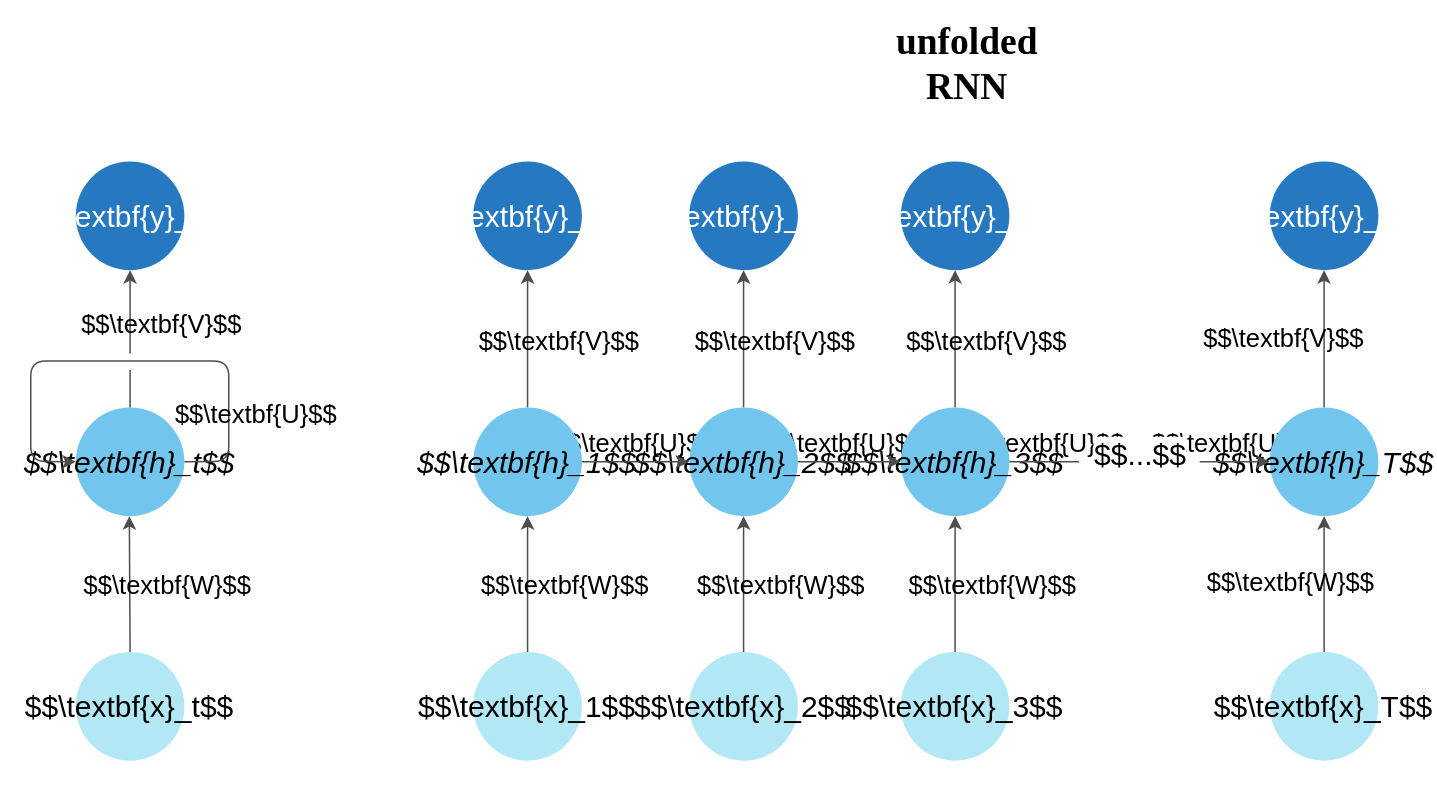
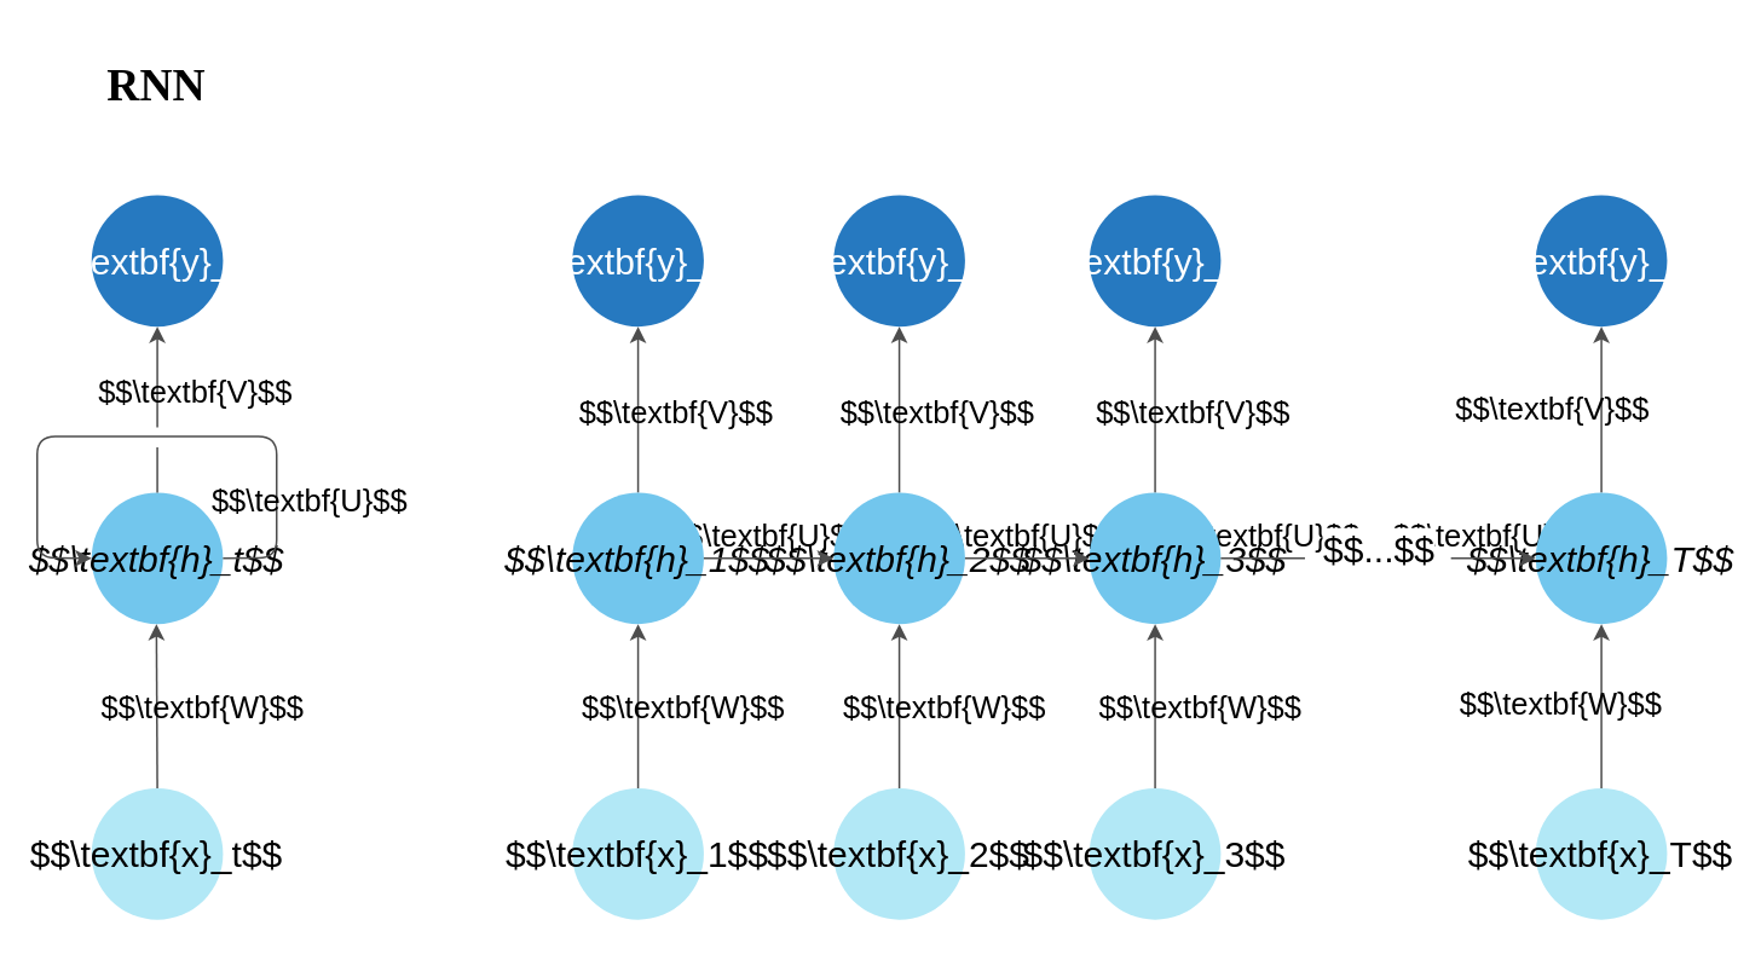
  <mxCell id="0" />
  <mxCell id="1" parent="0" />
  <mxCell id="2" value="$$\textbf{U}$$" style="text;html=1;align=center;verticalAlign=middle;resizable=0;points=[];autosize=1;strokeColor=none;fillColor=none;fontSize=17;" parent="1" vertex="1"><mxGeometry x="498" y="280" width="126" height="32" as="geometry" /></mxCell>
  <mxCell id="3" value="$$\textbf{U}$$" style="text;html=1;align=center;verticalAlign=middle;resizable=0;points=[];autosize=1;strokeColor=none;fillColor=none;fontSize=17;" parent="1" vertex="1"><mxGeometry x="758" y="280" width="126" height="32" as="geometry" /></mxCell>
  <mxCell id="4" value="$$\textbf{U}$$" style="text;html=1;align=center;verticalAlign=middle;resizable=0;points=[];autosize=1;strokeColor=none;fillColor=none;fontSize=17;" parent="1" vertex="1"><mxGeometry x="632" y="280" width="126" height="32" as="geometry" /></mxCell>
  <mxCell id="5" value="$$\textbf{U}$$" style="text;html=1;align=center;verticalAlign=middle;resizable=0;points=[];autosize=1;strokeColor=none;fillColor=none;fontSize=17;" parent="1" vertex="1"><mxGeometry x="359" y="280" width="126" height="32" as="geometry" /></mxCell>
- <mxCell id="7" value="unfolded RNN" style="text;strokeColor=none;align=center;fillColor=none;html=1;verticalAlign=middle;whiteSpace=wrap;rounded=0;fontFamily=Source Sans Pro;fontSize=25;fontColor=default;labelBackgroundColor=default;fontStyle=1" parent="1" vertex="1"><mxGeometry x="593.889" y="20" width="100.659" height="43.532" as="geometry" /></mxCell>
+ <mxCell id="6" value="RNN" style="text;strokeColor=none;align=center;fillColor=none;html=1;verticalAlign=middle;whiteSpace=wrap;rounded=0;fontFamily=Source Sans Pro;fontSize=25;fontColor=default;labelBackgroundColor=default;fontStyle=1" parent="1" vertex="1"><mxGeometry x="32.4" y="24" width="107.636" height="43.532" as="geometry" /></mxCell>
  <mxCell id="8" style="edgeStyle=orthogonalEdgeStyle;rounded=0;orthogonalLoop=1;jettySize=auto;html=1;exitX=0.5;exitY=0;exitDx=0;exitDy=0;entryX=0.5;entryY=1;entryDx=0;entryDy=0;strokeColor=#4D4D4D;" parent="1" source="9" target="24" edge="1"><mxGeometry relative="1" as="geometry" /></mxCell>
  <mxCell id="9" value="$$\textbf{x}_1$$" style="ellipse;whiteSpace=wrap;html=1;aspect=fixed;fontSize=20;labelBackgroundColor=none;fillColor=#B2E8F6;strokeColor=none;fontColor=#000000;" parent="1" vertex="1"><mxGeometry x="315" y="434" width="72.441" height="72.44" as="geometry" /></mxCell>
  <mxCell id="10" style="edgeStyle=orthogonalEdgeStyle;rounded=0;orthogonalLoop=1;jettySize=auto;html=1;exitX=0.5;exitY=0;exitDx=0;exitDy=0;strokeColor=#4D4D4D;" parent="1" source="11" target="26" edge="1"><mxGeometry relative="1" as="geometry" /></mxCell>
  <mxCell id="11" value="$$\textbf{x}_2$$" style="ellipse;whiteSpace=wrap;html=1;aspect=fixed;fontSize=20;labelBackgroundColor=none;fillColor=#B2E8F6;strokeColor=none;fontColor=#000000;" parent="1" vertex="1"><mxGeometry x="459" y="433.997" width="72.441" height="72.44" as="geometry" /></mxCell>
  <mxCell id="12" style="edgeStyle=orthogonalEdgeStyle;rounded=0;orthogonalLoop=1;jettySize=auto;html=1;exitX=0.5;exitY=0;exitDx=0;exitDy=0;strokeColor=#4D4D4D;" parent="1" source="13" target="28" edge="1"><mxGeometry relative="1" as="geometry" /></mxCell>
  <mxCell id="13" value="$$\textbf{x}_3$$" style="ellipse;whiteSpace=wrap;html=1;aspect=fixed;fontSize=20;labelBackgroundColor=none;fillColor=#B2E8F6;strokeColor=none;fontColor=#000000;" parent="1" vertex="1"><mxGeometry x="600" y="433.995" width="72.441" height="72.44" as="geometry" /></mxCell>
  <mxCell id="14" value="$$\textbf{x}_t$$" style="ellipse;whiteSpace=wrap;html=1;aspect=fixed;fontSize=20;labelBackgroundColor=none;fillColor=#B2E8F6;strokeColor=none;fontColor=#000000;" parent="1" vertex="1"><mxGeometry x="50" y="433.992" width="72.441" height="72.44" as="geometry" /></mxCell>
  <mxCell id="15" style="edgeStyle=orthogonalEdgeStyle;rounded=0;orthogonalLoop=1;jettySize=auto;html=1;exitX=0.5;exitY=0;exitDx=0;exitDy=0;entryX=0.5;entryY=1;entryDx=0;entryDy=0;strokeColor=#4D4D4D;" parent="1" source="16" target="30" edge="1"><mxGeometry relative="1" as="geometry" /></mxCell>
  <mxCell id="16" value="$$\textbf{x}_T$$" style="ellipse;whiteSpace=wrap;html=1;aspect=fixed;fontSize=20;labelBackgroundColor=none;fillColor=#B2E8F6;strokeColor=none;fontColor=#000000;" parent="1" vertex="1"><mxGeometry x="846" y="433.998" width="72.441" height="72.44" as="geometry" /></mxCell>
  <mxCell id="17" value="$$\textbf{h}_t$$" style="ellipse;whiteSpace=wrap;html=1;aspect=fixed;fontSize=20;labelBackgroundColor=none;fillColor=light-dark(#72C6ED,#72C6ED);strokeColor=none;fontColor=#000000;fontStyle=2" parent="1" vertex="1"><mxGeometry x="49.997" y="270.992" width="72.441" height="72.44" as="geometry" /></mxCell>
  <mxCell id="18" value="&lt;span style=&quot;font-weight: 400;&quot;&gt;$$\textbf{y}_t$$&lt;/span&gt;" style="ellipse;whiteSpace=wrap;html=1;aspect=fixed;fontSize=20;labelBackgroundColor=none;fillColor=light-dark(#2679C0,#2679C0);strokeColor=none;fontColor=#FFFFFF;fontStyle=1" parent="1" vertex="1"><mxGeometry x="50.002" y="106.993" width="72.441" height="72.44" as="geometry" /></mxCell>
  <mxCell id="19" value="" style="endArrow=classic;html=1;rounded=0;exitX=0.5;exitY=0;exitDx=0;exitDy=0;entryX=0.5;entryY=1;entryDx=0;entryDy=0;strokeColor=#4D4D4D;" parent="1" source="17" target="18" edge="1"><mxGeometry width="50" height="50" relative="1" as="geometry"><mxPoint x="424" y="315.99" as="sourcePoint" /><mxPoint x="474" y="265.99" as="targetPoint" /></mxGeometry></mxCell>
  <mxCell id="20" value="" style="endArrow=classic;html=1;rounded=0;exitX=0.5;exitY=0;exitDx=0;exitDy=0;entryX=0.5;entryY=1;entryDx=0;entryDy=0;strokeColor=#4D4D4D;" parent="1" source="14" edge="1"><mxGeometry width="50" height="50" relative="1" as="geometry"><mxPoint x="85.72" y="435.43" as="sourcePoint" /><mxPoint x="85.72" y="343.43" as="targetPoint" /></mxGeometry></mxCell>
  <mxCell id="21" value="" style="rounded=0;whiteSpace=wrap;html=1;strokeColor=none;" parent="1" vertex="1"><mxGeometry x="73" y="235" width="15" height="10.99" as="geometry" /></mxCell>
  <mxCell id="22" value="" style="endArrow=classic;html=1;rounded=1;exitX=1;exitY=0.5;exitDx=0;exitDy=0;entryX=0;entryY=0.5;entryDx=0;entryDy=0;curved=0;strokeColor=#4D4D4D;" parent="1" source="17" target="17" edge="1"><mxGeometry width="50" height="50" relative="1" as="geometry"><mxPoint x="424" y="315.99" as="sourcePoint" /><mxPoint x="20" y="311.99" as="targetPoint" /><Array as="points"><mxPoint x="152" y="306.99" /><mxPoint x="152" y="239.99" /><mxPoint x="20" y="239.99" /><mxPoint x="20" y="306.99" /></Array></mxGeometry></mxCell>
  <mxCell id="23" style="edgeStyle=orthogonalEdgeStyle;rounded=0;orthogonalLoop=1;jettySize=auto;html=1;exitX=0.5;exitY=0;exitDx=0;exitDy=0;entryX=0.5;entryY=1;entryDx=0;entryDy=0;strokeColor=#4D4D4D;" parent="1" source="24" target="36" edge="1"><mxGeometry relative="1" as="geometry" /></mxCell>
  <mxCell id="24" value="$$\textbf{h}_1$$" style="ellipse;whiteSpace=wrap;html=1;aspect=fixed;fontSize=20;labelBackgroundColor=none;fillColor=light-dark(#72C6ED,#72C6ED);strokeColor=none;fontColor=#000000;fontStyle=2" parent="1" vertex="1"><mxGeometry x="314.997" y="271.002" width="72.441" height="72.44" as="geometry" /></mxCell>
  <mxCell id="25" style="edgeStyle=orthogonalEdgeStyle;rounded=0;orthogonalLoop=1;jettySize=auto;html=1;exitX=0.5;exitY=0;exitDx=0;exitDy=0;entryX=0.5;entryY=1;entryDx=0;entryDy=0;strokeColor=#4D4D4D;" parent="1" source="26" target="37" edge="1"><mxGeometry relative="1" as="geometry" /></mxCell>
  <mxCell id="26" value="$$\textbf{h}_2$$" style="ellipse;whiteSpace=wrap;html=1;aspect=fixed;fontSize=20;labelBackgroundColor=none;fillColor=light-dark(#72C6ED,#72C6ED);strokeColor=none;fontColor=#000000;fontStyle=2" parent="1" vertex="1"><mxGeometry x="458.997" y="271.002" width="72.441" height="72.44" as="geometry" /></mxCell>
  <mxCell id="27" style="edgeStyle=orthogonalEdgeStyle;rounded=0;orthogonalLoop=1;jettySize=auto;html=1;exitX=0.5;exitY=0;exitDx=0;exitDy=0;entryX=0.5;entryY=1;entryDx=0;entryDy=0;strokeColor=#4D4D4D;" parent="1" source="28" target="38" edge="1"><mxGeometry relative="1" as="geometry" /></mxCell>
  <mxCell id="28" value="$$\textbf{h}_3$$" style="ellipse;whiteSpace=wrap;html=1;aspect=fixed;fontSize=20;labelBackgroundColor=none;fillColor=light-dark(#72C6ED,#72C6ED);strokeColor=none;fontColor=#000000;fontStyle=2" parent="1" vertex="1"><mxGeometry x="599.997" y="271.002" width="72.441" height="72.44" as="geometry" /></mxCell>
  <mxCell id="29" style="edgeStyle=orthogonalEdgeStyle;rounded=0;orthogonalLoop=1;jettySize=auto;html=1;exitX=0.5;exitY=0;exitDx=0;exitDy=0;entryX=0.5;entryY=1;entryDx=0;entryDy=0;strokeColor=#4D4D4D;" parent="1" source="30" target="31" edge="1"><mxGeometry relative="1" as="geometry" /></mxCell>
  <mxCell id="30" value="$$\textbf{h}_T$$" style="ellipse;whiteSpace=wrap;html=1;aspect=fixed;fontSize=20;labelBackgroundColor=none;fillColor=light-dark(#72C6ED,#72C6ED);strokeColor=none;fontColor=#000000;fontStyle=2" parent="1" vertex="1"><mxGeometry x="845.997" y="271.002" width="72.441" height="72.44" as="geometry" /></mxCell>
  <mxCell id="31" value="&lt;span style=&quot;font-weight: 400;&quot;&gt;$$\textbf{y}_T$$&lt;/span&gt;" style="ellipse;whiteSpace=wrap;html=1;aspect=fixed;fontSize=20;labelBackgroundColor=none;fillColor=light-dark(#2679C0,#2679C0);strokeColor=none;fontColor=#FFFFFF;fontStyle=1" parent="1" vertex="1"><mxGeometry x="846.002" y="107.003" width="72.441" height="72.44" as="geometry" /></mxCell>
  <mxCell id="32" value="" style="endArrow=classic;html=1;rounded=0;exitX=1;exitY=0.5;exitDx=0;exitDy=0;entryX=0;entryY=0.5;entryDx=0;entryDy=0;strokeColor=#4D4D4D;" parent="1" source="24" target="26" edge="1"><mxGeometry width="50" height="50" relative="1" as="geometry"><mxPoint x="446" y="372" as="sourcePoint" /><mxPoint x="496" y="322" as="targetPoint" /></mxGeometry></mxCell>
  <mxCell id="33" value="" style="endArrow=classic;html=1;rounded=0;exitX=1;exitY=0.5;exitDx=0;exitDy=0;entryX=0;entryY=0.5;entryDx=0;entryDy=0;strokeColor=#4D4D4D;" parent="1" source="26" target="28" edge="1"><mxGeometry width="50" height="50" relative="1" as="geometry"><mxPoint x="531.44" y="306.87" as="sourcePoint" /><mxPoint x="591" y="298" as="targetPoint" /></mxGeometry></mxCell>
  <mxCell id="34" value="" style="endArrow=classic;html=1;rounded=0;exitX=1;exitY=0.5;exitDx=0;exitDy=0;entryX=0;entryY=0.5;entryDx=0;entryDy=0;strokeColor=#4D4D4D;" parent="1" source="28" target="30" edge="1"><mxGeometry width="50" height="50" relative="1" as="geometry"><mxPoint x="454" y="372" as="sourcePoint" /><mxPoint x="504" y="322" as="targetPoint" /></mxGeometry></mxCell>
  <mxCell id="35" value="" style="rounded=0;whiteSpace=wrap;html=1;strokeColor=none;" parent="1" vertex="1"><mxGeometry x="718.81" y="304" width="80.46" height="32" as="geometry" /></mxCell>
  <mxCell id="36" value="&lt;span style=&quot;font-weight: 400;&quot;&gt;$$\textbf{y}_1$$&lt;/span&gt;" style="ellipse;whiteSpace=wrap;html=1;aspect=fixed;fontSize=20;labelBackgroundColor=none;fillColor=light-dark(#2679C0,#2679C0);strokeColor=none;fontColor=#FFFFFF;fontStyle=1" parent="1" vertex="1"><mxGeometry x="315.002" y="107.003" width="72.441" height="72.44" as="geometry" /></mxCell>
  <mxCell id="37" value="&lt;span style=&quot;font-weight: 400;&quot;&gt;$$\textbf{y}_2$$&lt;/span&gt;" style="ellipse;whiteSpace=wrap;html=1;aspect=fixed;fontSize=20;labelBackgroundColor=none;fillColor=light-dark(#2679C0,#2679C0);strokeColor=none;fontColor=#FFFFFF;fontStyle=1" parent="1" vertex="1"><mxGeometry x="459.002" y="107.003" width="72.441" height="72.44" as="geometry" /></mxCell>
  <mxCell id="38" value="&lt;span style=&quot;font-weight: 400;&quot;&gt;$$\textbf{y}_3$$&lt;/span&gt;" style="ellipse;whiteSpace=wrap;html=1;aspect=fixed;fontSize=20;labelBackgroundColor=none;fillColor=light-dark(#2679C0,#2679C0);strokeColor=none;fontColor=#FFFFFF;fontStyle=1" parent="1" vertex="1"><mxGeometry x="600.002" y="106.993" width="72.441" height="72.44" as="geometry" /></mxCell>
  <mxCell id="39" value="$$\textbf{U}$$" style="text;html=1;align=center;verticalAlign=middle;resizable=0;points=[];autosize=1;strokeColor=none;fillColor=none;fontSize=17;" parent="1" vertex="1"><mxGeometry x="107" y="261" width="126" height="32" as="geometry" /></mxCell>
  <mxCell id="40" value="$$\textbf{W}$$" style="text;html=1;align=center;verticalAlign=middle;resizable=0;points=[];autosize=1;strokeColor=none;fillColor=none;fontSize=17;" parent="1" vertex="1"><mxGeometry x="46.4" y="375" width="130" height="32" as="geometry" /></mxCell>
  <mxCell id="41" value="$$\textbf{W}$$" style="text;html=1;align=center;verticalAlign=middle;resizable=0;points=[];autosize=1;strokeColor=none;fillColor=none;fontSize=17;" parent="1" vertex="1"><mxGeometry x="311" y="375" width="130" height="32" as="geometry" /></mxCell>
  <mxCell id="42" value="$$\textbf{W}$$" style="text;html=1;align=center;verticalAlign=middle;resizable=0;points=[];autosize=1;strokeColor=none;fillColor=none;fontSize=17;" parent="1" vertex="1"><mxGeometry x="455" y="375" width="130" height="32" as="geometry" /></mxCell>
  <mxCell id="43" value="$$\textbf{W}$$" style="text;html=1;align=center;verticalAlign=middle;resizable=0;points=[];autosize=1;strokeColor=none;fillColor=none;fontSize=17;" parent="1" vertex="1"><mxGeometry x="596" y="375" width="130" height="32" as="geometry" /></mxCell>
  <mxCell id="44" value="$$\textbf{W}$$" style="text;html=1;align=right;verticalAlign=middle;resizable=0;points=[];autosize=1;strokeColor=none;fillColor=none;fontSize=17;" parent="1" vertex="1"><mxGeometry x="787" y="372.72" width="130" height="32" as="geometry" /></mxCell>
  <mxCell id="45" value="$$\textbf{V}$$" style="text;html=1;align=center;verticalAlign=middle;resizable=0;points=[];autosize=1;strokeColor=none;fillColor=none;fontSize=17;" parent="1" vertex="1"><mxGeometry x="44" y="201" width="125" height="32" as="geometry" /></mxCell>
  <mxCell id="46" value="$$\textbf{V}$$" style="text;html=1;align=center;verticalAlign=middle;resizable=0;points=[];autosize=1;strokeColor=none;fillColor=none;fontSize=17;" parent="1" vertex="1"><mxGeometry x="594.54" y="211.99" width="125" height="32" as="geometry" /></mxCell>
  <mxCell id="47" value="$$\textbf{V}$$" style="text;html=1;align=center;verticalAlign=middle;resizable=0;points=[];autosize=1;strokeColor=none;fillColor=none;fontSize=17;" parent="1" vertex="1"><mxGeometry x="453" y="211.99" width="125" height="32" as="geometry" /></mxCell>
  <mxCell id="48" value="$$\textbf{V}$$" style="text;html=1;align=center;verticalAlign=middle;resizable=0;points=[];autosize=1;strokeColor=none;fillColor=none;fontSize=17;" parent="1" vertex="1"><mxGeometry x="309" y="211.99" width="125" height="32" as="geometry" /></mxCell>
  <mxCell id="49" value="$$\textbf{V}$$" style="text;html=1;align=right;verticalAlign=middle;resizable=0;points=[];autosize=1;strokeColor=none;fillColor=none;fontSize=17;" parent="1" vertex="1"><mxGeometry x="785" y="209.71" width="125" height="32" as="geometry" /></mxCell>
  <mxCell id="50" value="$$...$$" style="text;strokeColor=none;align=center;fillColor=none;html=1;verticalAlign=middle;whiteSpace=wrap;rounded=0;fontFamily=Helvetica;fontSize=20;fontColor=default;labelBackgroundColor=default;rotation=0;" parent="1" vertex="1"><mxGeometry x="719.535" y="281.995" width="79.73" height="39.832" as="geometry" /></mxCell>
